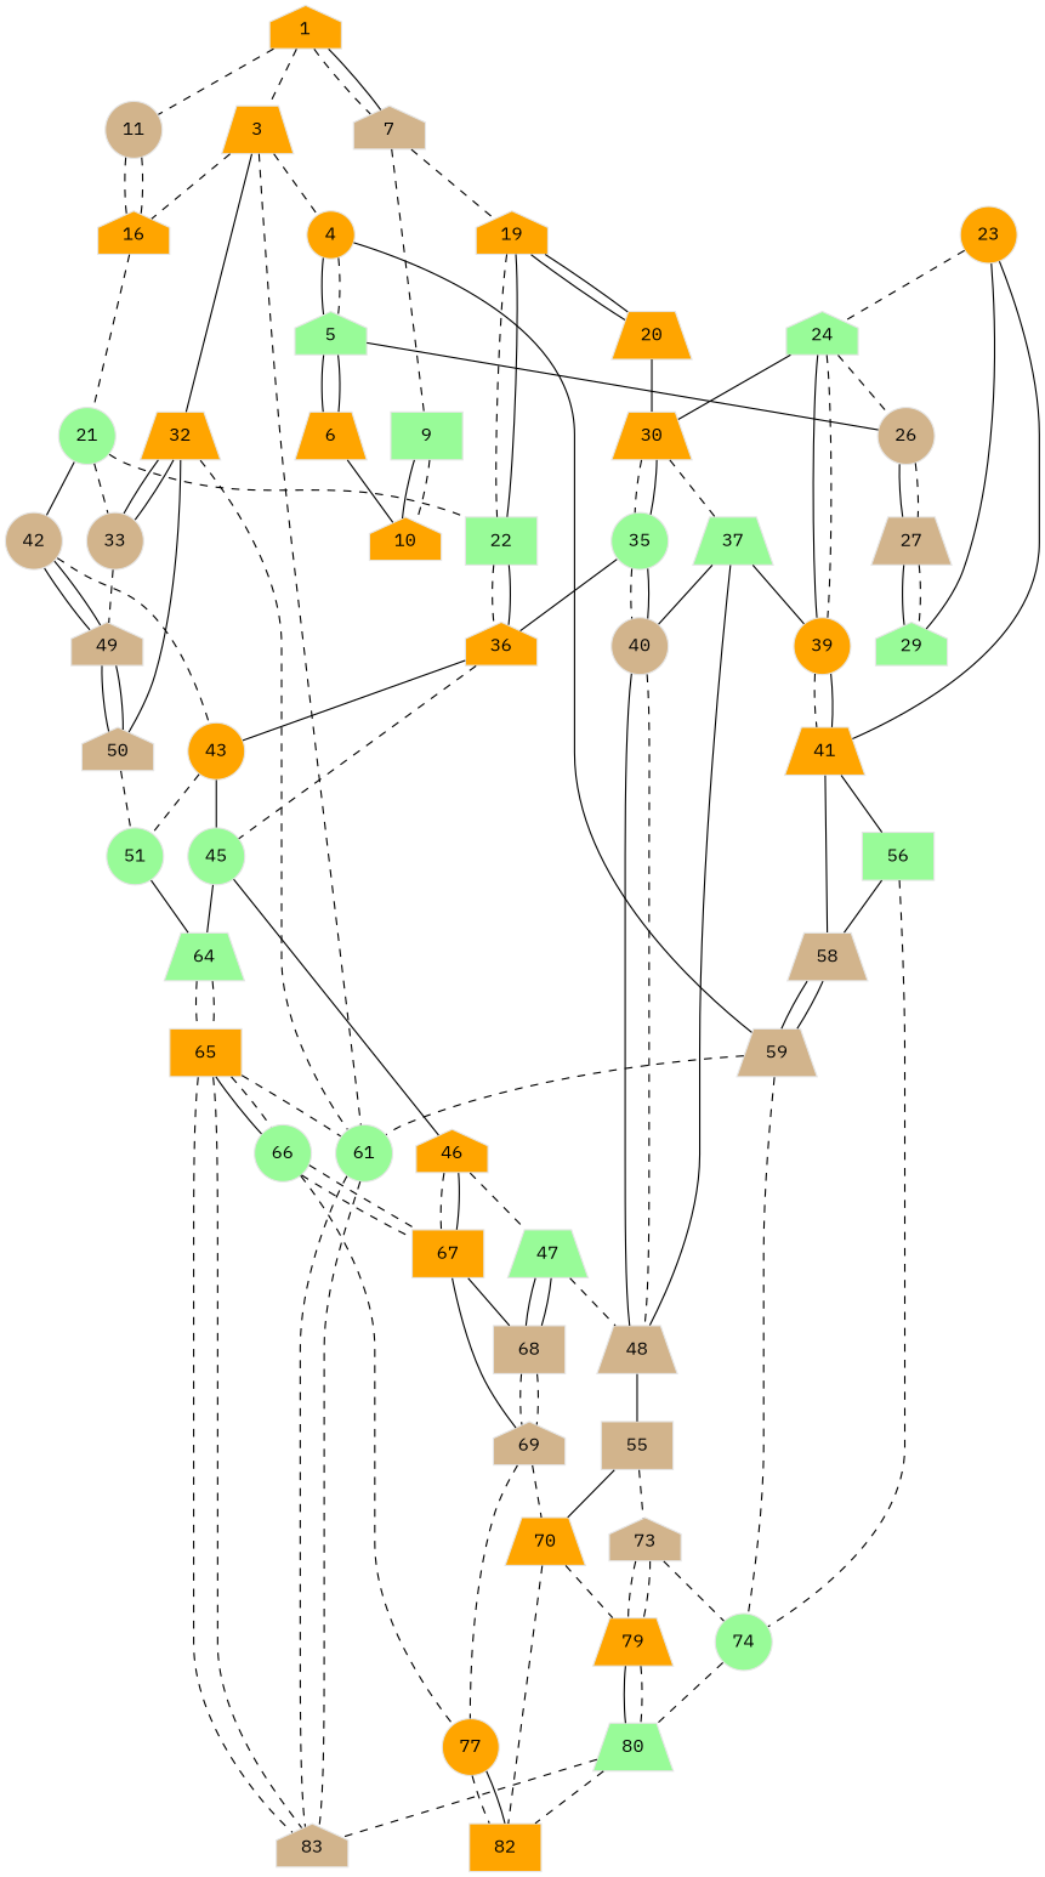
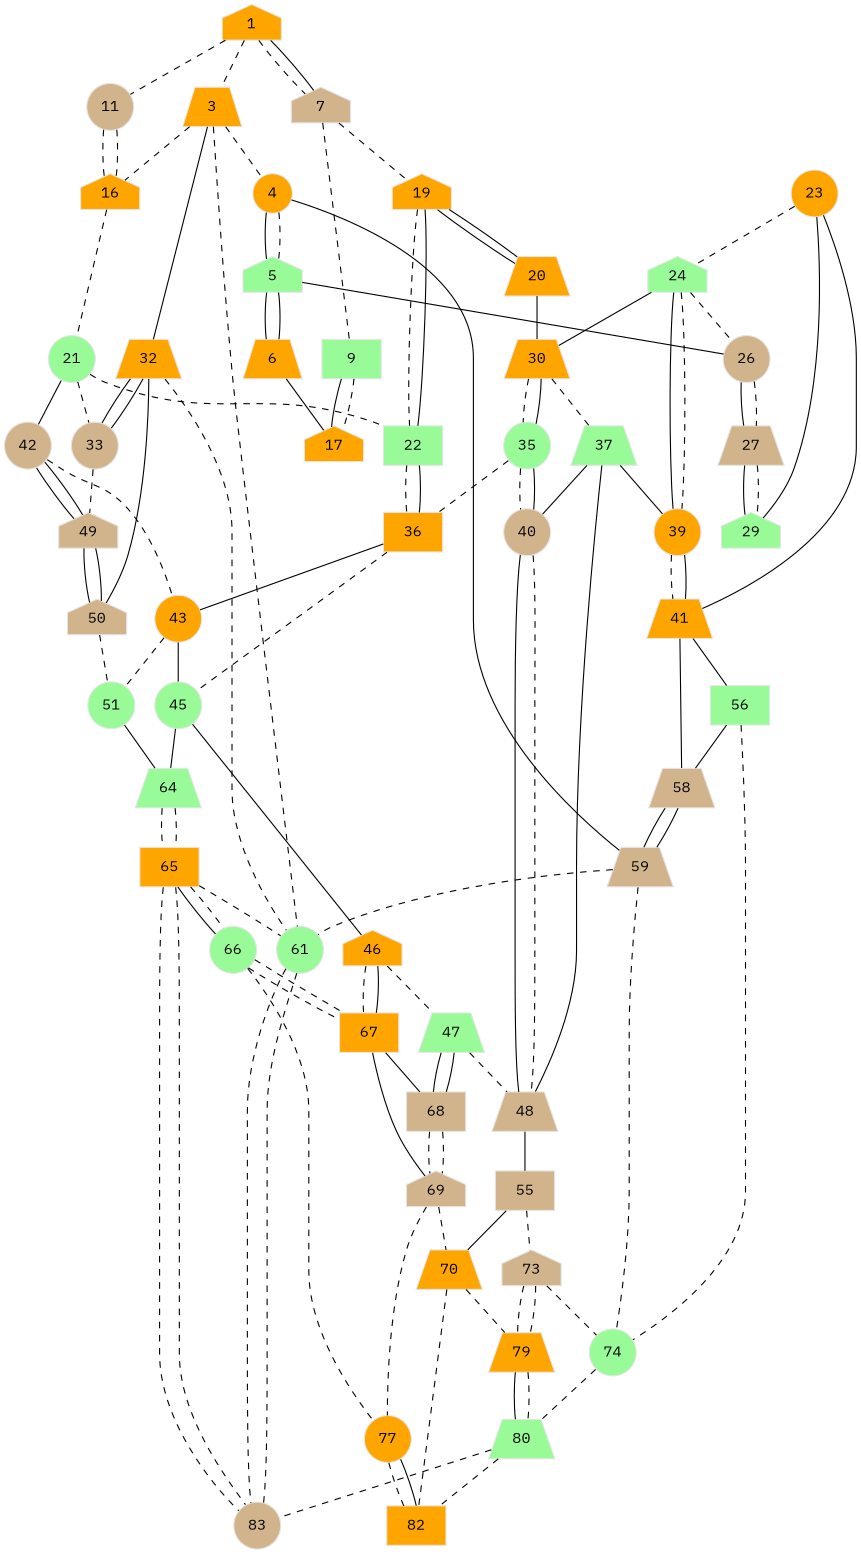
  graph {
    fontname="IBM Plex Mono"
    node [color=gray90 fillcolor=orange fontname="IBM Plex Mono" shape=circle style=filled]
    edge [fontname="IBM Plex Mono" style=dashed]
    1 [shape=house super="+2"]
    3 [shape=trapezium super="+17"]
    7 [fillcolor=tan shape=house super="+8"]
    11 [fillcolor=tan]
    4
    16 [shape=house super="+18"]
    32 [shape=trapezium super="+60"]
    61 [fillcolor=palegreen super="+62"]
    9 [fillcolor=palegreen shape=box]
    19 [shape=house]
    5 [fillcolor=palegreen shape=house super="+13"]
    59 [fillcolor=tan shape=trapezium]
    21 [fillcolor=palegreen super="+34"]
    33 [fillcolor=tan]
    50 [fillcolor=tan shape=house]
-   83 [fillcolor=tan shape=house]
+   83 [fillcolor=tan]
    6 [shape=trapezium]
    26 [fillcolor=tan]
    29 [fillcolor=palegreen shape=house]
    74 [fillcolor=palegreen super="+78"]
-   10 [shape=house super="+15"]
+   10 [shape=house super="+15" label=17]
    27 [fillcolor=tan shape=trapezium]
    20 [shape=trapezium]
    22 [fillcolor=palegreen shape=box]
    30 [shape=trapezium super="+31"]
    42 [fillcolor=tan]
-   36 [shape=house super="+44"]
+   36 [shape=box super="+44"]
    35 [fillcolor=palegreen]
    37 [fillcolor=palegreen shape=trapezium super="+38"]
    49 [fillcolor=tan shape=house]
    43 [super="+52"]
    45 [fillcolor=palegreen super="+53"]
    23 [super="+28"]
    24 [fillcolor=palegreen shape=house super="+25"]
    41 [shape=trapezium super="+57"]
    39
    56 [fillcolor=palegreen shape=box super="+75"]
    58 [fillcolor=tan shape=trapezium]
    40 [fillcolor=tan]
    48 [fillcolor=tan shape=trapezium super="+54"]
    51 [fillcolor=palegreen super="+63"]
    46 [shape=house]
    64 [fillcolor=palegreen shape=trapezium]
    55 [fillcolor=tan shape=box super="+71"]
    47 [fillcolor=palegreen shape=trapezium]
    67 [shape=box super="+72"]
    65 [shape=box]
    68 [fillcolor=tan shape=box]
    69 [fillcolor=tan shape=house super="+76"]
    70 [shape=trapezium super="+81"]
    73 [fillcolor=tan shape=house]
    79 [shape=trapezium]
    82 [shape=box]
    80 [fillcolor=palegreen shape=trapezium super="+84"]
    66 [fillcolor=palegreen]
    77
    1 -- 3
    1 -- 7
    1 -- 7 [style=solid]
    1 -- 11
    3 -- 4
    3 -- 16
    3 -- 32 [style=solid]
    3 -- 61
    7 -- 9
    7 -- 19
    11 -- 16
    11 -- 16
    4 -- 5 [style=solid]
    4 -- 5
    4 -- 59 [style=solid]
    16 -- 21
    32 -- 61
    32 -- 33 [style=solid]
    32 -- 33 [style=solid]
    32 -- 50 [style=solid]
    61 -- 83
    61 -- 83
    9 -- 10 [style=solid weight=2]
    9 -- 10
    19 -- 20 [style=solid]
    19 -- 20 [style=solid]
    19 -- 22
    19 -- 22 [style=solid]
    5 -- 6 [style=solid]
    5 -- 6 [style=solid]
    5 -- 26 [style=solid]
    59 -- 61
    59 -- 74
    21 -- 33
    21 -- 22
    21 -- 42 [style=solid]
    33 -- 49
    50 -- 51
    6 -- 10 [style=solid]
    26 -- 27 [style=solid]
    26 -- 27
    74 -- 80
    27 -- 29 [style=solid]
    27 -- 29
    20 -- 30 [style=solid]
    22 -- 36
    22 -- 36 [style=solid]
    30 -- 35
    30 -- 35 [style=solid]
    30 -- 37
    42 -- 49 [style=solid]
    42 -- 49 [style=solid]
    42 -- 43
    36 -- 43 [style=solid]
    36 -- 45
-   35 -- 36 [style=solid]
+   35 -- 36
    35 -- 40
    35 -- 40 [style=solid]
    37 -- 39 [style=solid]
    37 -- 40 [style=solid]
    37 -- 48 [style=solid]
    49 -- 50 [style=solid]
    49 -- 50 [style=solid]
    43 -- 45 [style=solid]
    43 -- 51
    45 -- 46 [style=solid]
    45 -- 64 [style=solid]
    23 -- 29 [style=solid]
    23 -- 24
    23 -- 41 [style=solid]
    24 -- 26
    24 -- 30 [style=solid]
    24 -- 39 [style=solid]
    24 -- 39
    41 -- 56 [style=solid]
    41 -- 58 [style=solid]
    39 -- 41
    39 -- 41 [style=solid]
    56 -- 74
    56 -- 58 [style=solid]
    58 -- 59 [style=solid]
    58 -- 59 [style=solid]
    40 -- 48 [style=solid]
    40 -- 48
    48 -- 55 [style=solid]
    51 -- 64 [style=solid]
    46 -- 47
    46 -- 67
    46 -- 67 [style=solid]
    64 -- 65
    64 -- 65
    55 -- 70 [style=solid]
    55 -- 73
    47 -- 48
    47 -- 68 [style=solid]
    47 -- 68 [style=solid]
    67 -- 68 [style=solid]
    67 -- 69 [style=solid]
    65 -- 61
    65 -- 83
    65 -- 83
    65 -- 66 [style=solid]
    65 -- 66
    68 -- 69
    68 -- 69
    69 -- 70
    69 -- 77
    70 -- 79
    70 -- 82
    73 -- 74
    73 -- 79
    73 -- 79
    79 -- 80 [style=solid]
    79 -- 80
    80 -- 83
    80 -- 82
    66 -- 67
    66 -- 67
    66 -- 77
    77 -- 82
    77 -- 82 [style=solid]
  }
